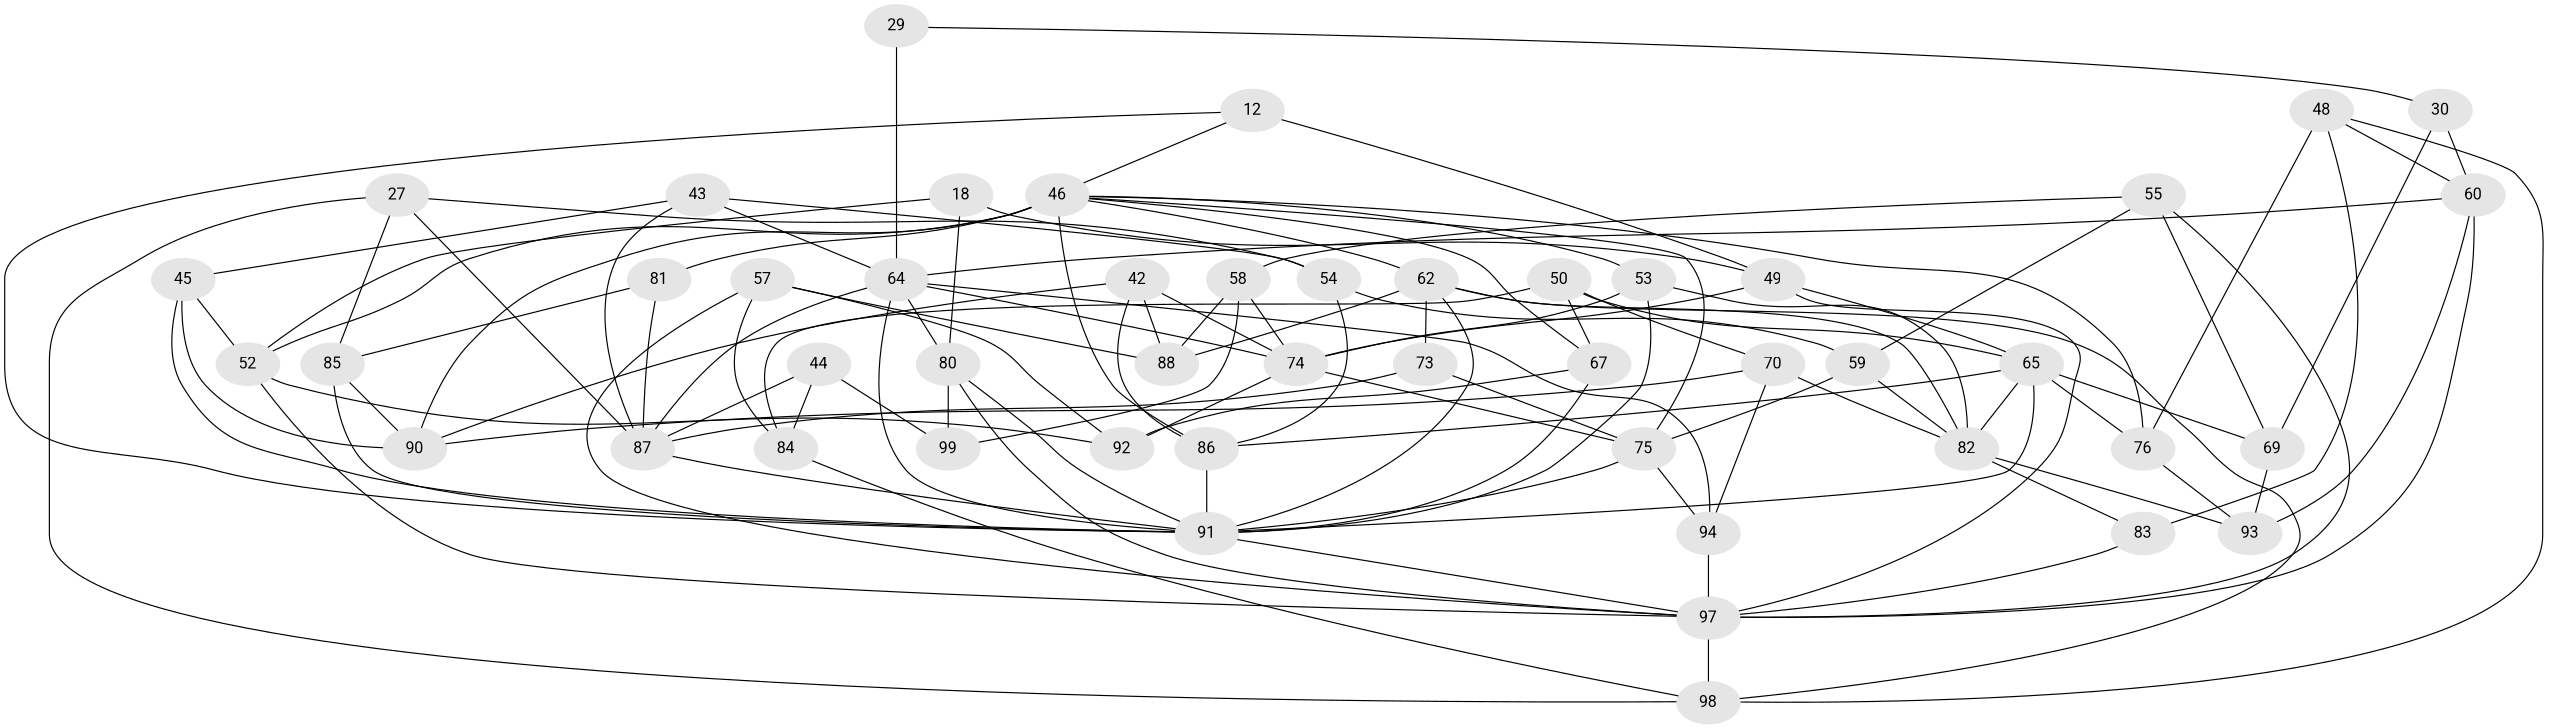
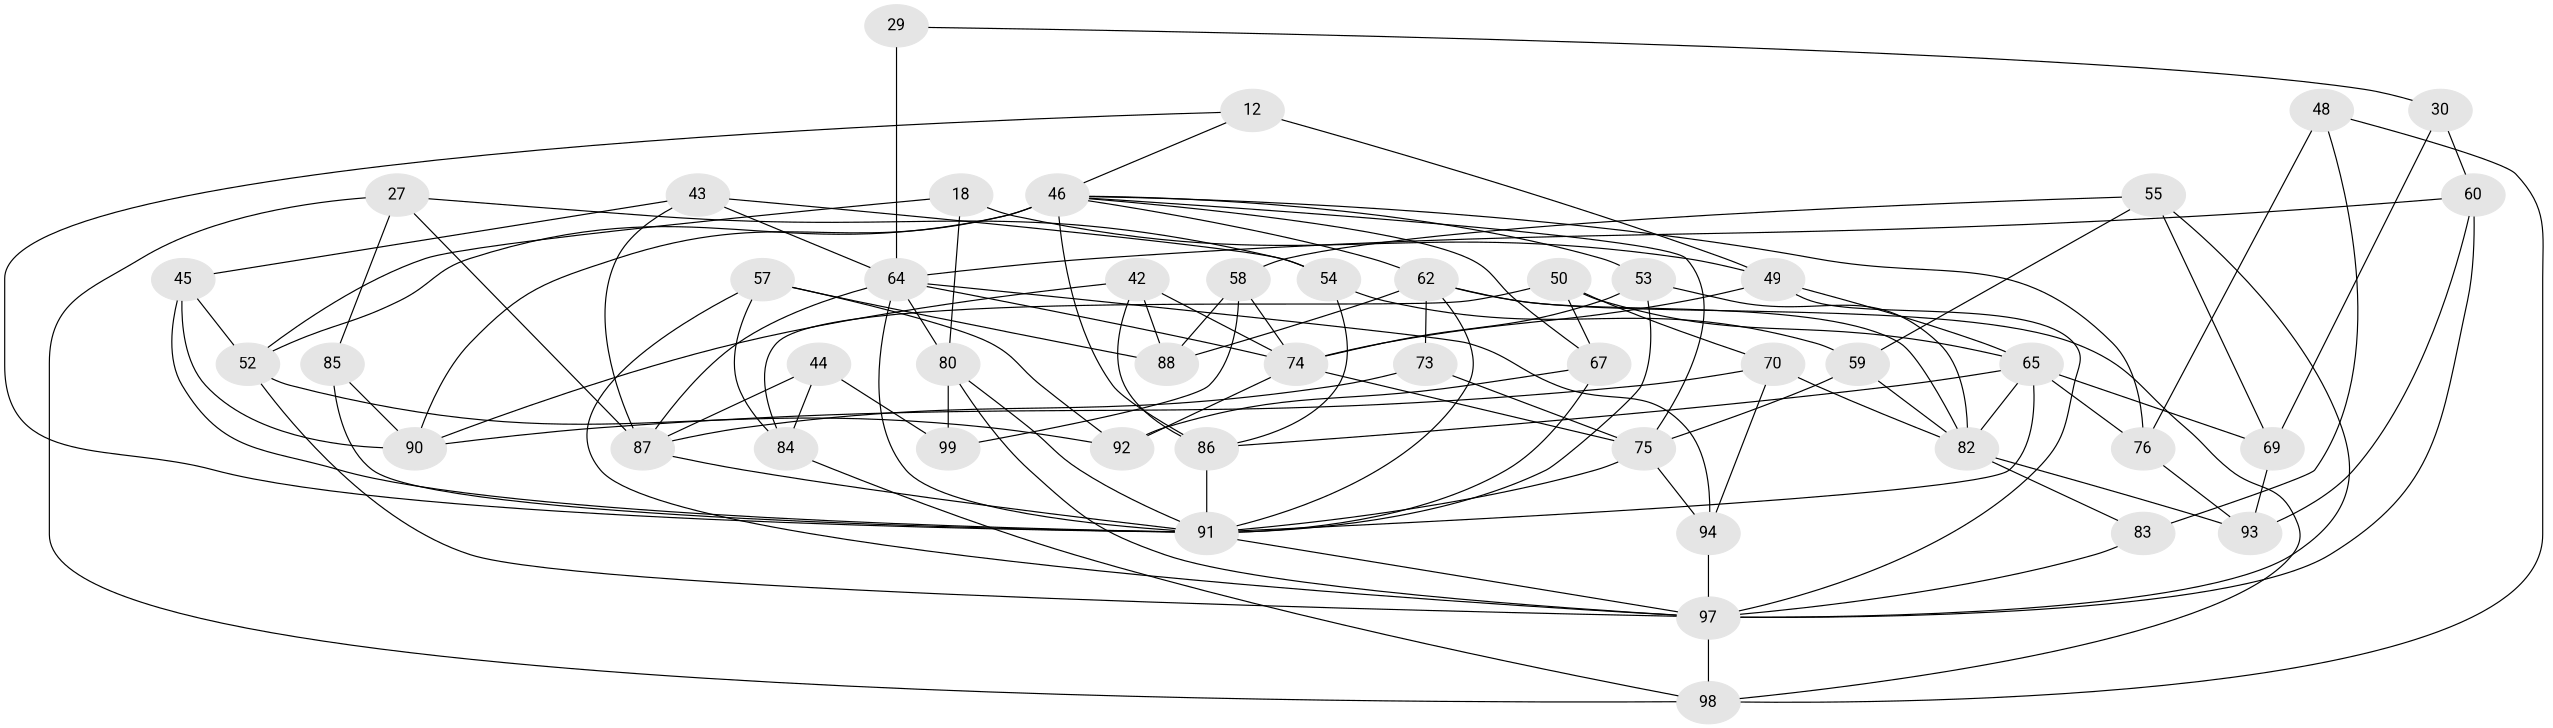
  graph {
    fontname=Roboto
    node [color=gray90 fontname=Roboto style=filled]
    edge [fontname=Roboto]
    46 [super="+21+33"]
    52 [super="+39"]
    86 [super="+79+72"]
    90 [super="+3"]
    53
    n6 [label=62 super="+51+63"]
    67
    75 [super="+61+68"]
    76
-   81 [super="+13"]
    12
    49 [super="+9+23"]
    91 [super="+26+62+37+89"]
    74 [super="+56"]
    65 [super="+16"]
    97 [super="+6+34+96"]
    18
    80 [super="+4+78"]
    92
    99
    27 [super="+19"]
    54
    85
    87 [super="+36+77"]
    98
    59
    29
    30
    64 [super="+25+35"]
    60 [super="+28"]
    69
    94
    93
    42
    88
    45 [super="+20"]
    43
    44
    84
    83
    82 [super="+22+31"]
    73
    48
    50
    70
    55
    58
    57
    46 -- 52 [weight=2]
    46 -- 86 [weight=4]
    46 -- 90
    46 -- 53
    46 -- n6 [weight=2]
    46 -- 67
    46 -- 75
    46 -- 76
-   46 -- 81 [weight=2]
    52 -- 97
    52 -- 92
    86 -- 91
    53 -- 91
    53 -- 74
    53 -- 82
    n6 -- 91 [weight=2]
    n6 -- 98
    n6 -- 88
    n6 -- 82
    n6 -- 73
    67 -- 91
    67 -- 92
    75 -- 91 [weight=2]
    75 -- 94
    76 -- 93
-   81 -- 85
-   81 -- 87
    12 -- 46
    12 -- 49 [weight=2]
    12 -- 91
    49 -- 74
    49 -- 65
    49 -- 97 [weight=2]
    91 -- 97 [weight=2]
    74 -- 75 [weight=2]
    74 -- 92
    65 -- 86 [weight=3]
    65 -- 76
    65 -- 91
    65 -- 69
    65 -- 82 [weight=2]
    97 -- 98
    18 -- 52
    18 -- 49
    18 -- 80 [weight=2]
    80 -- 91 [weight=2]
    80 -- 97
    80 -- 99 [weight=2]
    27 -- 54
    27 -- 85
    27 -- 87 [weight=3]
    27 -- 98
    54 -- 86
    54 -- 59
    85 -- 90
    85 -- 91
    87 -- 91
    59 -- 75
    59 -- 82
    29 -- 30
    29 -- 64 [weight=3]
    30 -- 60 [weight=2]
    30 -- 69
    64 -- 91
    64 -- 74
    64 -- 80
    64 -- 87
    64 -- 94
    60 -- 97
    60 -- 64
    60 -- 93
    69 -- 93
    94 -- 97
    42 -- 86
    42 -- 90
    42 -- 74
    42 -- 88
    45 -- 52
    45 -- 90 [weight=2]
    45 -- 91 [weight=3]
    43 -- 54
    43 -- 87
    43 -- 64
    43 -- 45
    44 -- 99
    44 -- 87
    44 -- 84
    84 -- 98
    83 -- 97
    82 -- 93
    82 -- 83
    73 -- 75
    73 -- 87 [weight=2]
    48 -- 76
    48 -- 98
-   48 -- 60
    48 -- 83
    50 -- 67
    50 -- 65
    50 -- 84
    50 -- 70
    70 -- 90
    70 -- 94
    70 -- 82
    55 -- 97
    55 -- 59
    55 -- 69
    55 -- 58
    58 -- 74
    58 -- 99
    58 -- 88
    57 -- 97
    57 -- 92
    57 -- 88
    57 -- 84
  }
